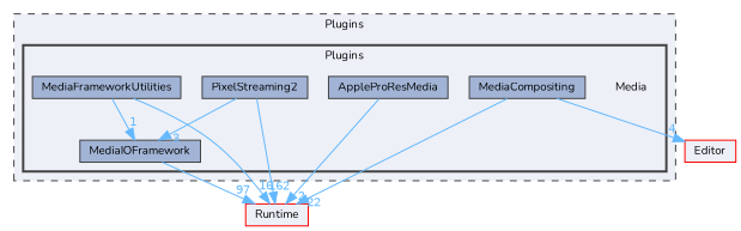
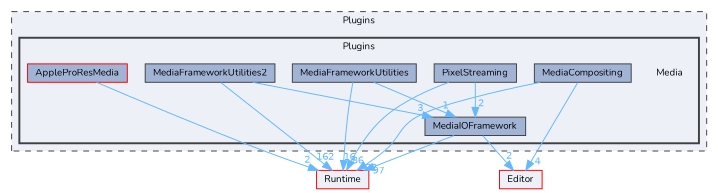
  digraph {
    compound=true
    fontname=Nunito
    node [fontname=Nunito fontsize=10 shape=box color=grey25 fillcolor="#a2b4d6" style=filled]
    edge [color=steelblue1 fontcolor=steelblue1 fontname=Nunito fontsize=10 headlabel=2 labeldistance=1.5 labelfontname=Helvetica labelfontsize=10]
    n1 [height=0.2 label=Media shape=plaintext width=0.4 color="" fillcolor="" style=""]
-   n2 [height=0.2 label=AppleProResMedia width=0.4]
+   n2 [color=red height=0.2 label=AppleProResMedia width=0.4]
    n3 [height=0.2 label=MediaCompositing width=0.4]
    n4 [height=0.2 label=MediaFrameworkUtilities width=0.4]
    n5 [height=0.2 label=MediaIOFramework width=0.4]
-   n7 [height=0.2 label=PixelStreaming2 width=0.4]
+   n6 [height=0.2 label=PixelStreaming width=0.4]
+   n7 [height=0.2 label=MediaFrameworkUtilities2 width=0.4]
    n8 [color=red fillcolor="#edf0f7" height=0.2 label=Runtime width=0.4]
    n9 [color=red fillcolor="#edf0f7" height=0.2 label=Editor width=0.4]
    subgraph cluster_1 {
      bgcolor="#edf0f7"
      fontsize=10
      label=Plugins
      pencolor=grey25
      style="filled,dashed"
      subgraph cluster_2 {
        bgcolor="#edf0f7"
        fontsize=10
        pencolor=grey25
        style="filled,bold"
        n1
        n2
        n3
        n4
        n5
+       n6
        n7
      }
    }
    n2 -> n8
    n3 -> n8 [headlabel=22]
    n3 -> n9 [headlabel=4]
    n4 -> n5 [headlabel=1]
    n4 -> n8 [headlabel=16]
    n5 -> n8 [headlabel=97]
+   n5 -> n9
+   n6 -> n5
+   n6 -> n8 [headlabel=86]
    n7 -> n5 [headlabel=3]
    n7 -> n8 [headlabel=162]
  }
